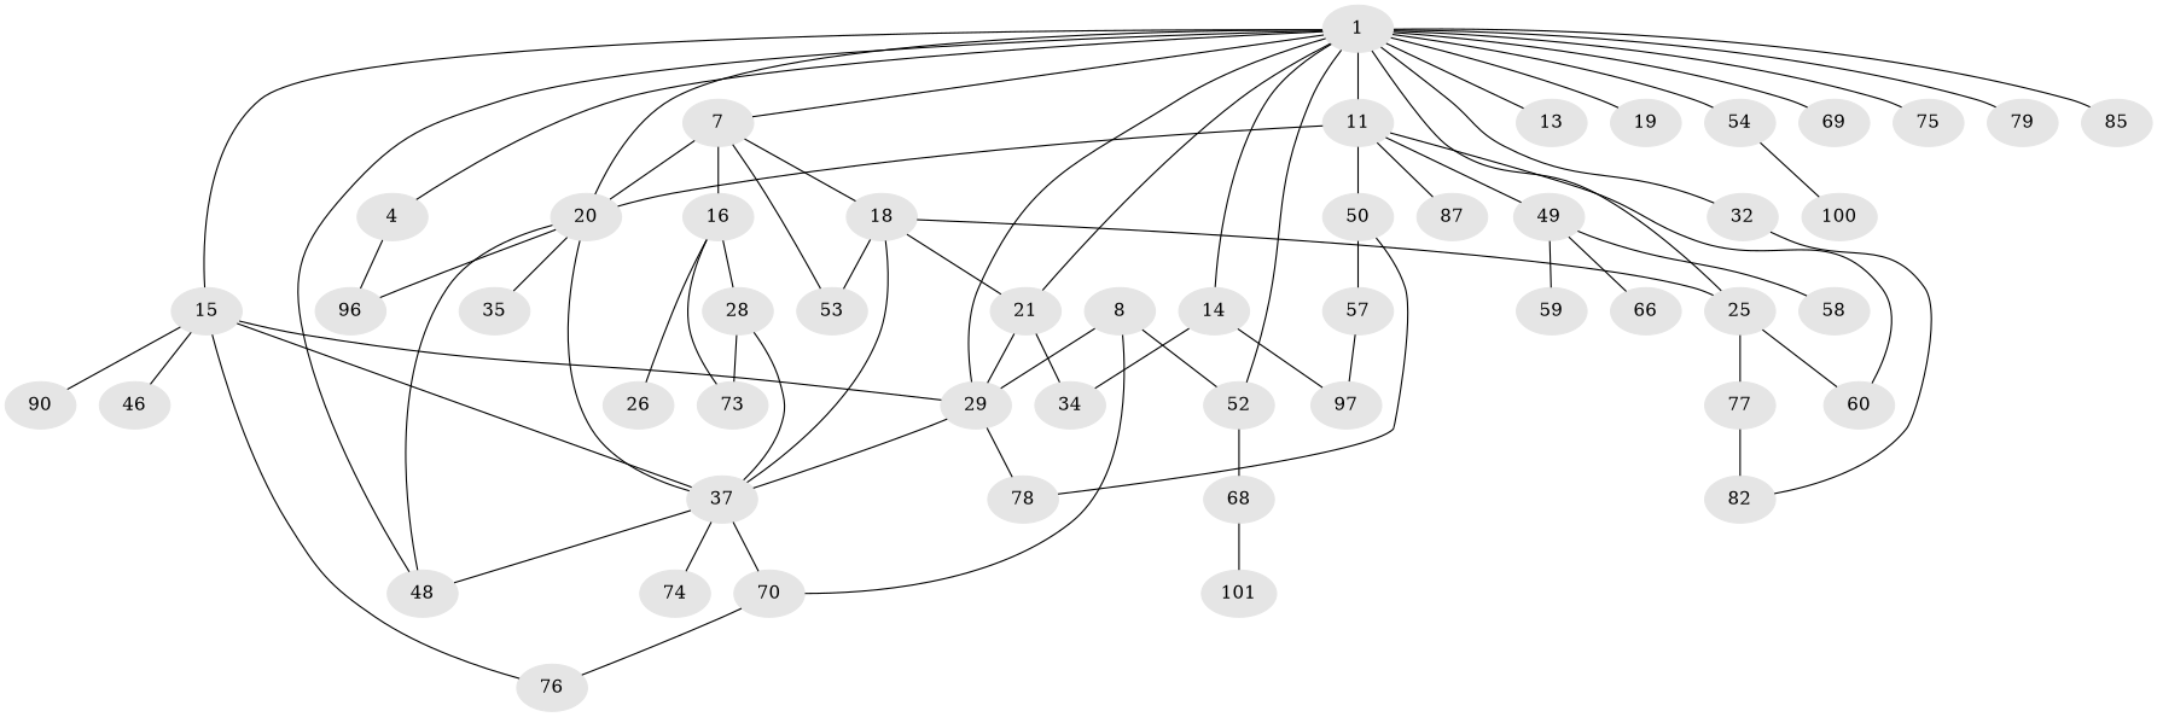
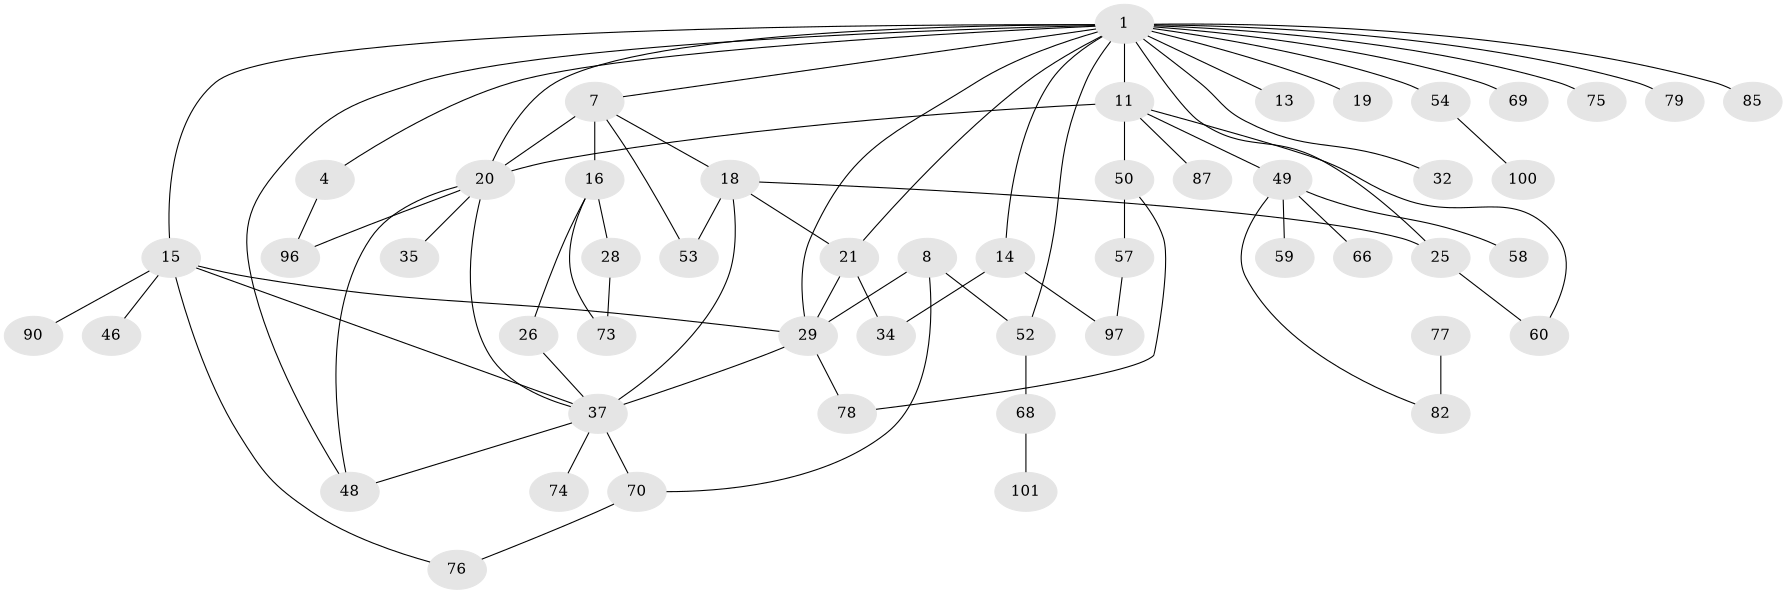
  graph {
    node [color=gray90 style=filled]
    1 [super="+2+3"]
    4 [super="+10"]
    7 [super="+33+17+12"]
    11 [super="+24+27+43"]
    13
    14
    15 [super="+30+71"]
    19
    20 [super="+41+44"]
    21 [super="+31"]
    25 [super="+51"]
    29 [super="+64+83"]
    32 [super="+72"]
    48
    52
    54
    69
    75
    79
    85
    96
    16 [super="+26"]
    18 [super="+23+40"]
    53 [super="+61"]
    8 [super="+22+63"]
    70 [super="+99"]
    49
    50
    60
    87
    34
    97
    37 [super="+45+39"]
    46
    76 [super="+89"]
    90
    35
    77
    78 [super="+81"]
    68
    100
    28 [super="+42"]
    n43 [label=26]
    73
    58
    59
    66 [super="+91"]
    82
    57
    74
    101
    1 -- 4
    1 -- 7
    1 -- 11
    1 -- 13 [weight=2]
    1 -- 14
    1 -- 15 [weight=2]
    1 -- 19
    1 -- 20
    1 -- 21
    1 -- 25
    1 -- 29
    1 -- 32
    1 -- 48
    1 -- 52
    1 -- 54
    1 -- 69
    1 -- 75
    1 -- 79
    1 -- 85
    4 -- 96
    7 -- 20 [weight=2]
    7 -- 16 [weight=2]
    7 -- 18
    7 -- 53
    11 -- 20
    11 -- 49
    11 -- 50
    11 -- 60
    11 -- 87
    14 -- 34
    14 -- 97
    15 -- 29
    15 -- 37
    15 -- 46
    15 -- 76
    15 -- 90
    20 -- 48
    20 -- 96
    20 -- 37
    20 -- 35
    21 -- 29
    21 -- 34
    25 -- 60
-   25 -- 77
    29 -- 37
    29 -- 78
    52 -- 68
    54 -- 100
    16 -- 28
    16 -- n43
    16 -- 73
    18 -- 21
    18 -- 25
    18 -- 53
    18 -- 37 [weight=2]
    8 -- 29
    8 -- 52
    8 -- 70
    70 -- 76
    49 -- 58
    49 -- 59
    49 -- 66
-   32 -- 82
+   49 -- 82
    50 -- 78
    50 -- 57
    37 -- 48
    37 -- 70
    37 -- 74
    77 -- 82
    68 -- 101
-   28 -- 37
+   n43 -- 37
    28 -- 73
    57 -- 97
  }
